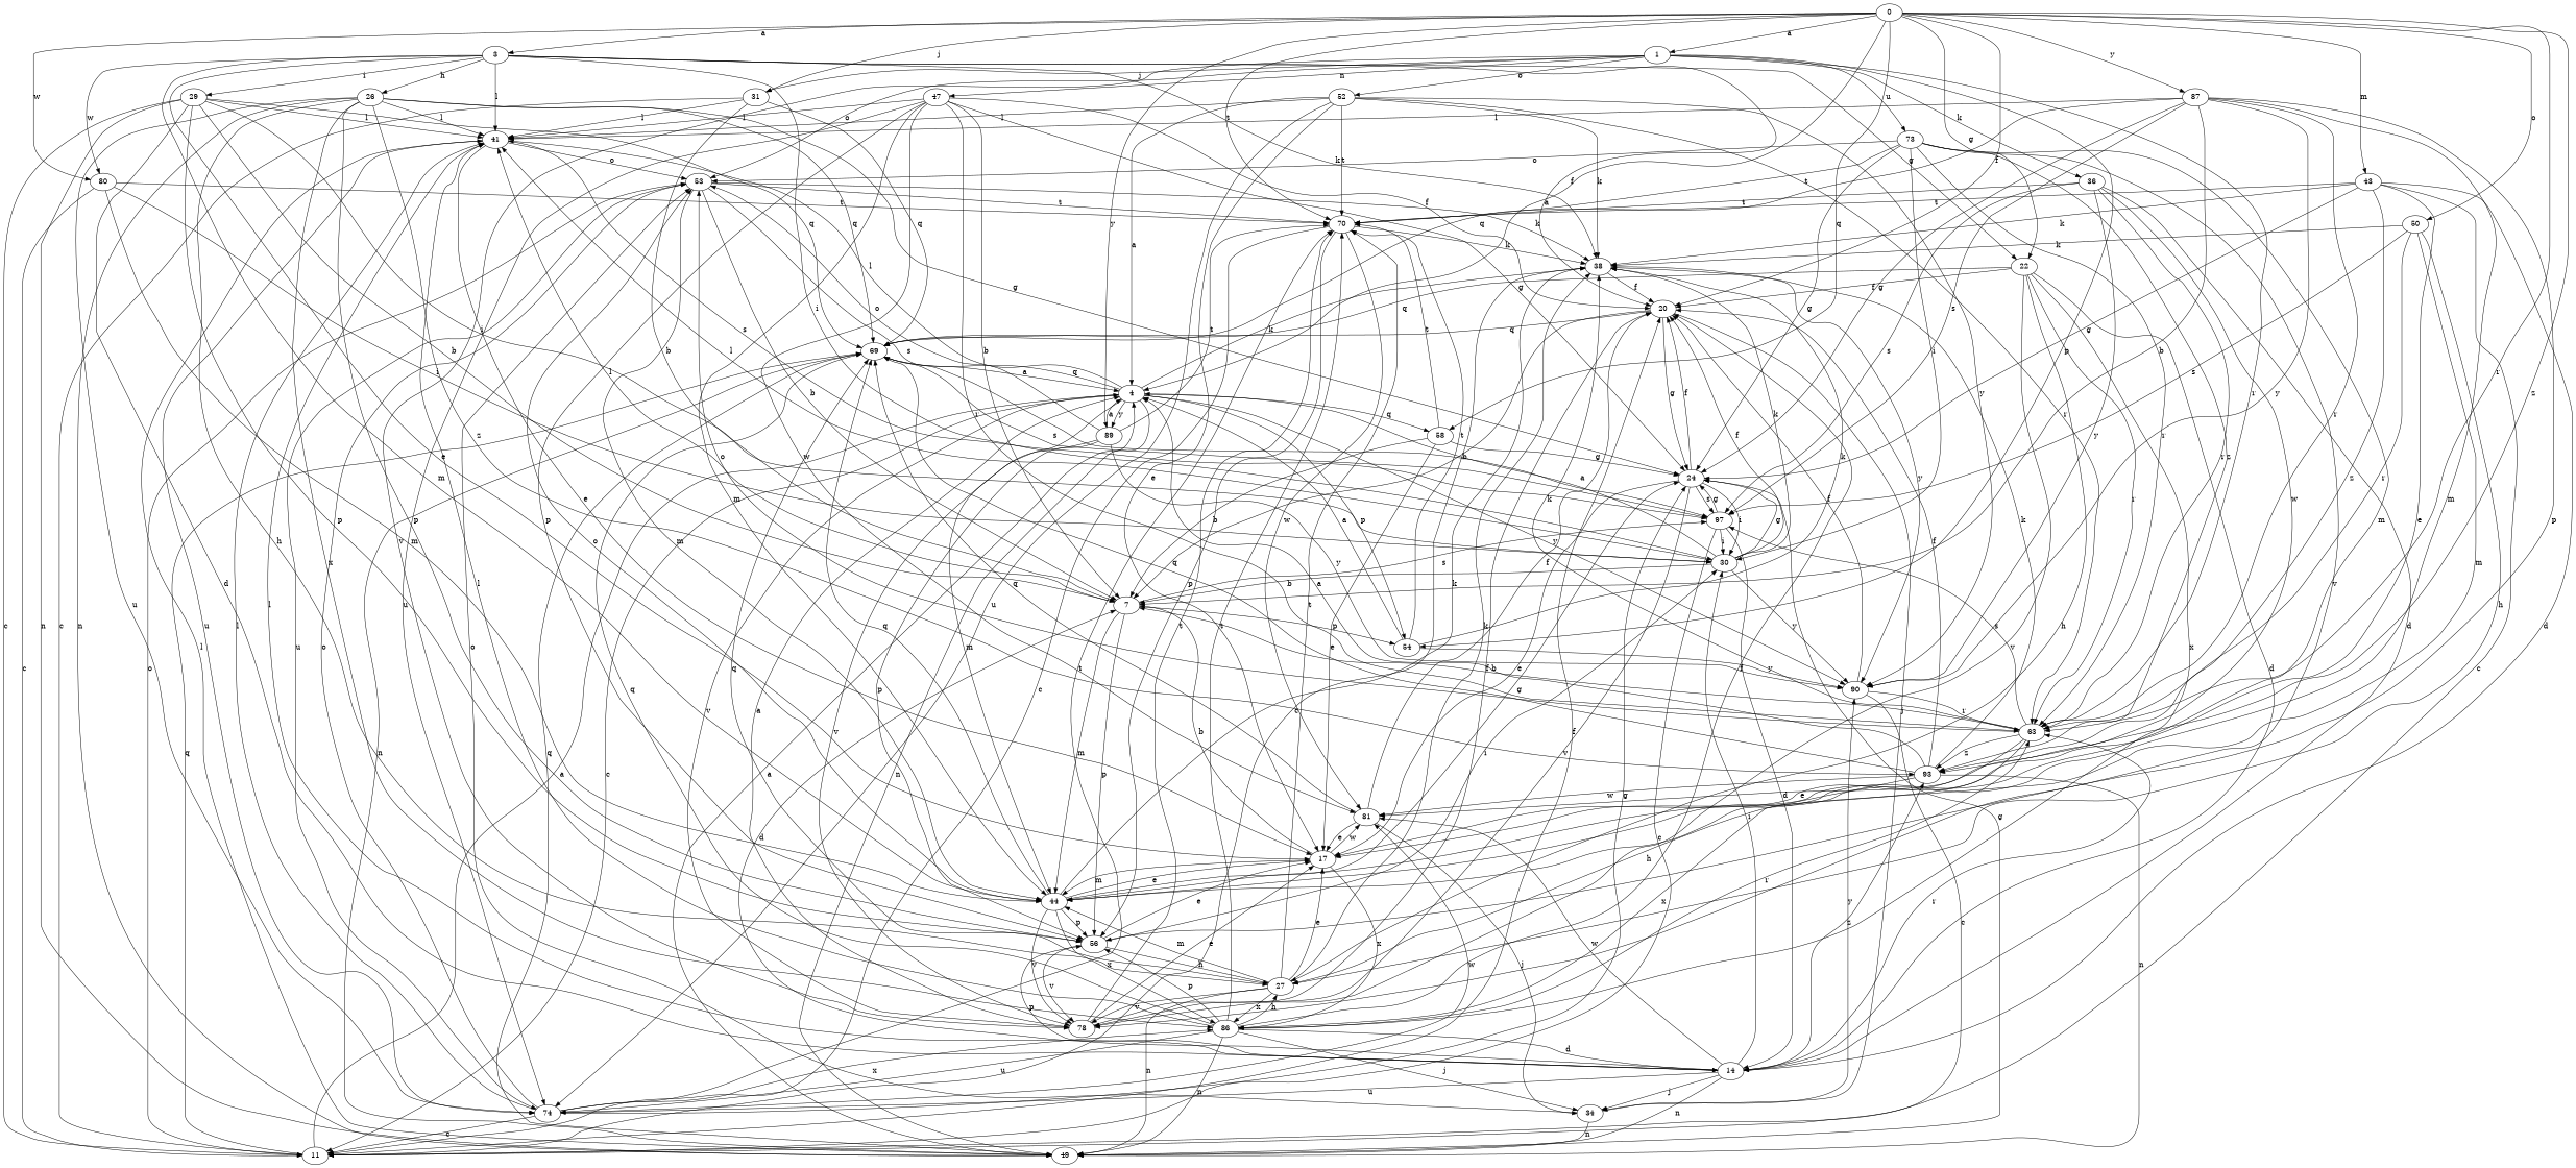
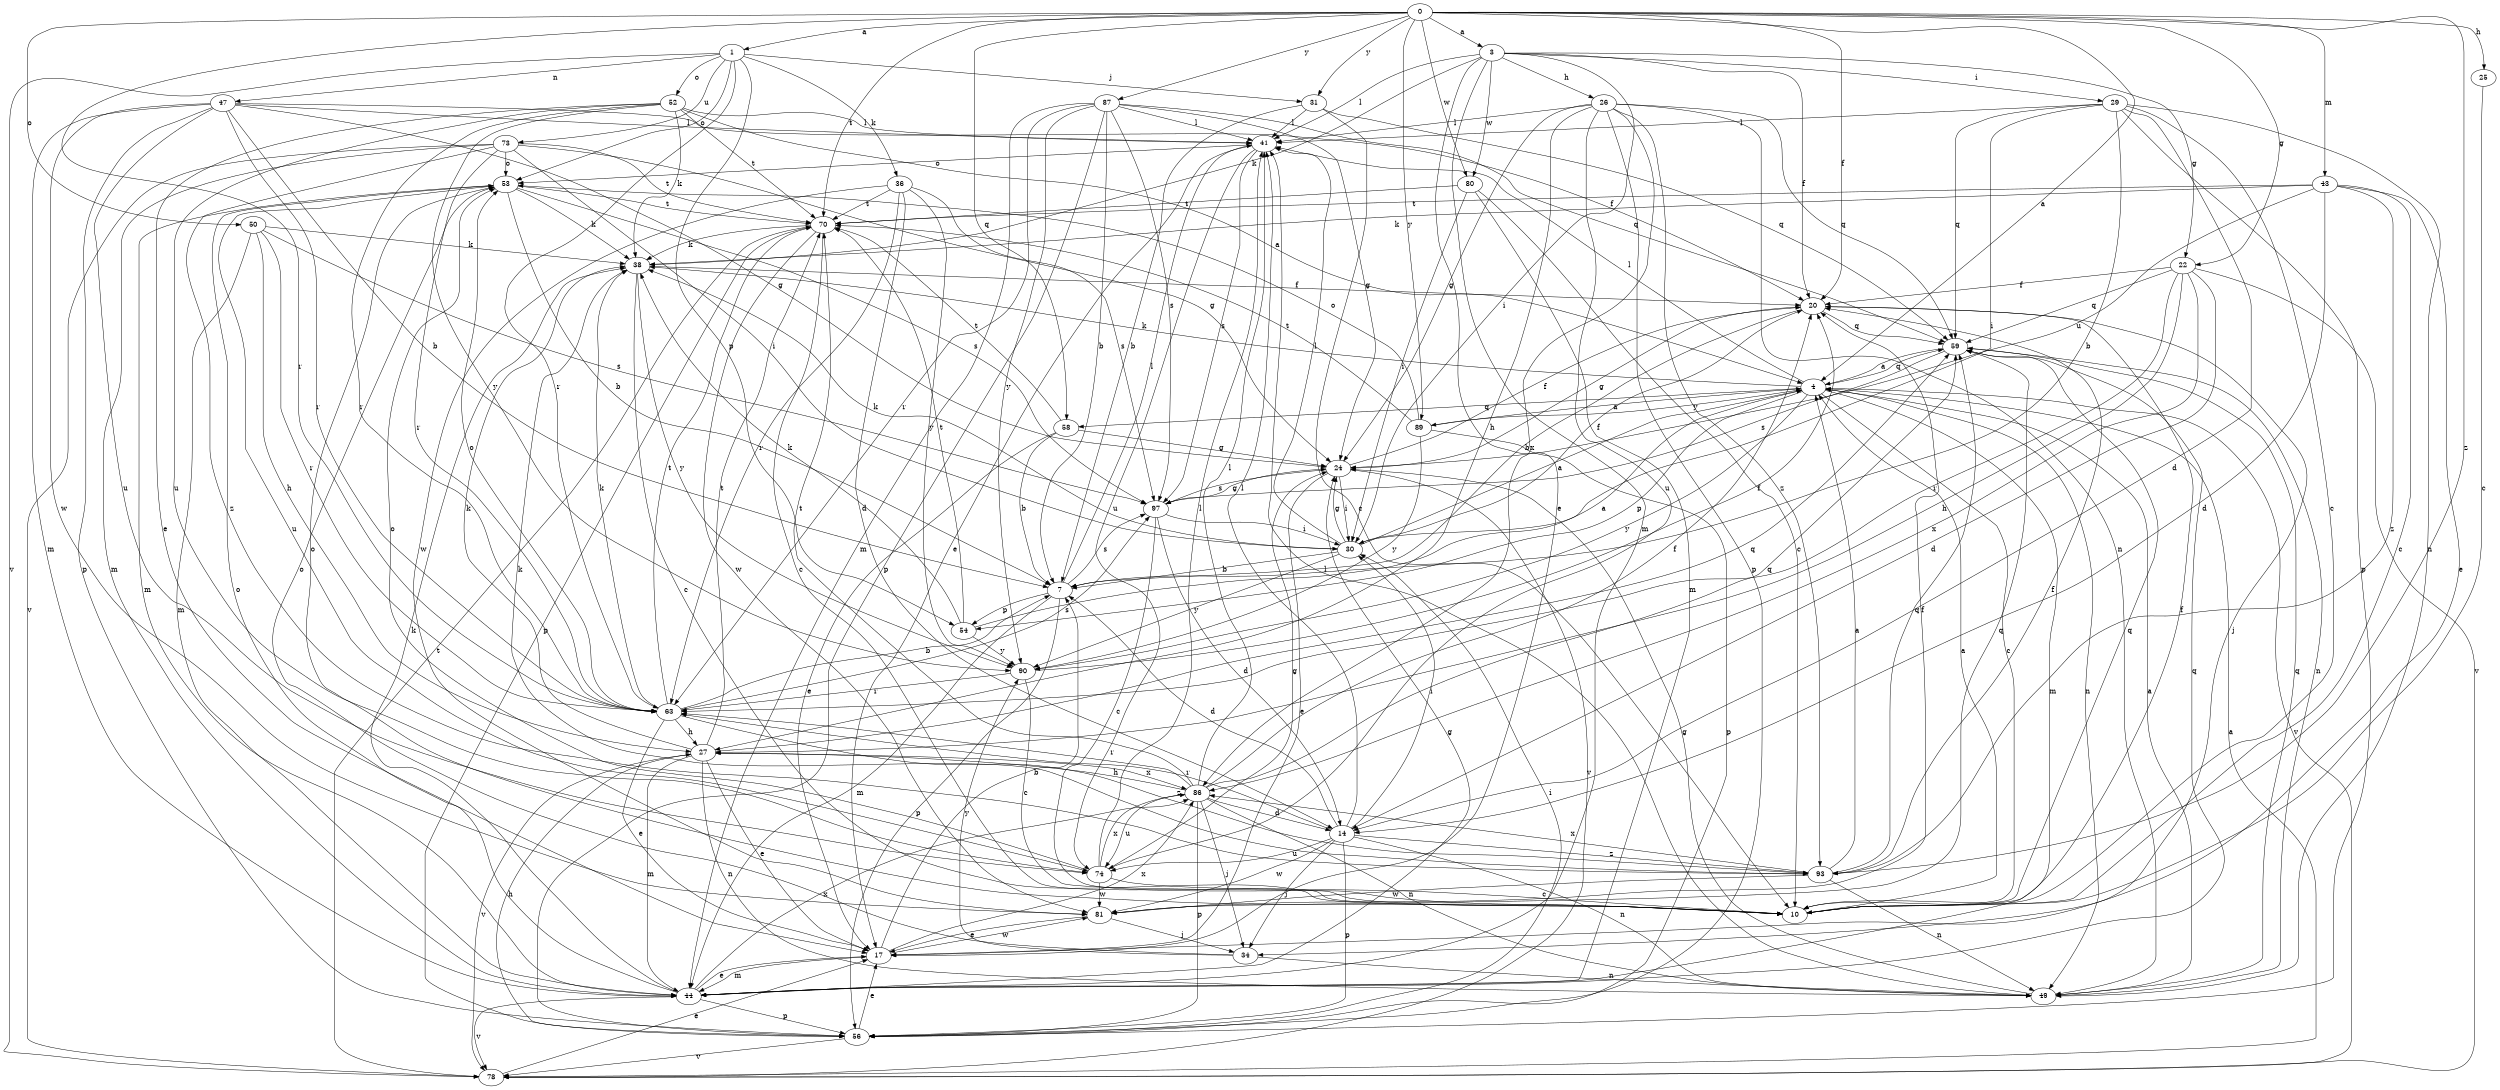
  strict digraph {
    0
    1
    3
    4
    20
    22
+   25
    31
    43
    50
    58
    63
    70
    80
    87
    89
    93
    36
    47
    52
    53
    54
    73
    78
    17
    26
    29
    30
    38
    41
    44
-   10 [label=11]
+   10
    49
-   59 [label=69]
+   59
    90
    7
    34
    24
    14
    86
    27
    n42 [label=97]
    56
    81
    74
    0 -> 1 [label=a]
    0 -> 3 [label=a]
    0 -> 4 [label=a]
    0 -> 20 [label=f]
    0 -> 22 [label=g]
-   0 -> 31 [label=j]
+   0 -> 25 [label=h]
+   0 -> 31 [label=y]
    0 -> 43 [label=m]
    0 -> 50 [label=o]
    0 -> 58 [label=q]
    0 -> 63 [label=r]
    0 -> 70 [label=t]
    0 -> 80 [label=w]
    0 -> 87 [label=y]
    0 -> 89 [label=y]
    0 -> 93 [label=z]
    1 -> 31 [label=j]
    1 -> 63 [label=r]
    1 -> 36 [label=k]
    1 -> 47 [label=n]
    1 -> 52 [label=o]
    1 -> 53 [label=o]
    1 -> 54 [label=p]
    1 -> 73 [label=u]
    1 -> 78 [label=v]
    3 -> 20 [label=f]
    3 -> 22 [label=g]
    3 -> 80 [label=w]
    3 -> 17 [label=e]
    3 -> 26 [label=h]
    3 -> 29 [label=i]
    3 -> 30 [label=i]
    3 -> 38 [label=k]
    3 -> 41 [label=l]
    3 -> 44 [label=m]
    4 -> 58 [label=q]
    4 -> 89 [label=y]
    4 -> 54 [label=p]
    4 -> 78 [label=v]
    4 -> 38 [label=k]
    4 -> 41 [label=l]
    4 -> 44 [label=m]
    4 -> 10 [label=c]
    4 -> 49 [label=n]
    4 -> 59 [label=q]
    4 -> 90 [label=y]
    20 -> 59 [label=q]
    20 -> 7 [label=b]
    20 -> 34 [label=j]
    20 -> 24 [label=g]
    22 -> 20 [label=f]
    22 -> 63 [label=r]
    22 -> 78 [label=v]
    22 -> 59 [label=q]
    22 -> 14 [label=d]
    22 -> 86 [label=x]
    22 -> 27 [label=h]
+   25 -> 10 [label=c]
    31 -> 41 [label=l]
    31 -> 10 [label=c]
    31 -> 59 [label=q]
    31 -> 7 [label=b]
    43 -> 70 [label=t]
    43 -> 93 [label=z]
    43 -> 17 [label=e]
    43 -> 38 [label=k]
    43 -> 10 [label=c]
-   43 -> 24 [label=g]
+   43 -> 24 [label=u]
    43 -> 14 [label=d]
    50 -> 63 [label=r]
    50 -> 38 [label=k]
    50 -> 44 [label=m]
    50 -> 27 [label=h]
    50 -> n42 [label=s]
    58 -> 70 [label=t]
    58 -> 17 [label=e]
    58 -> 7 [label=b]
    58 -> 24 [label=g]
    63 -> 93 [label=z]
    63 -> 53 [label=o]
    63 -> 17 [label=e]
    63 -> 38 [label=k]
    63 -> 7 [label=b]
    63 -> 27 [label=h]
    63 -> n42 [label=s]
    70 -> 38 [label=k]
    70 -> 10 [label=c]
    70 -> 56 [label=p]
    70 -> 81 [label=w]
    80 -> 70 [label=t]
    80 -> 30 [label=i]
    80 -> 44 [label=m]
    80 -> 10 [label=c]
    87 -> 63 [label=r]
    87 -> 41 [label=l]
    87 -> 44 [label=m]
    87 -> 59 [label=q]
    87 -> 90 [label=y]
    87 -> 7 [label=b]
    87 -> 24 [label=g]
    87 -> n42 [label=s]
    87 -> 56 [label=p]
    89 -> 4 [label=a]
    89 -> 70 [label=t]
    89 -> 53 [label=o]
-   89 -> 78 [label=v]
    89 -> 90 [label=y]
    89 -> 56 [label=p]
    93 -> 4 [label=a]
    93 -> 20 [label=f]
    93 -> 38 [label=k]
    93 -> 49 [label=n]
    93 -> 59 [label=q]
    93 -> 86 [label=x]
    93 -> 81 [label=w]
    36 -> 63 [label=r]
    36 -> 70 [label=t]
    36 -> 90 [label=y]
    36 -> 14 [label=d]
    36 -> n42 [label=s]
    36 -> 81 [label=w]
    47 -> 20 [label=f]
    47 -> 63 [label=r]
    47 -> 41 [label=l]
    47 -> 44 [label=m]
    47 -> 7 [label=b]
    47 -> 24 [label=g]
    47 -> 56 [label=p]
    47 -> 81 [label=w]
    47 -> 74 [label=u]
    52 -> 4 [label=a]
    52 -> 63 [label=r]
    52 -> 70 [label=t]
    52 -> 17 [label=e]
    52 -> 38 [label=k]
    52 -> 41 [label=l]
    52 -> 90 [label=y]
    52 -> 74 [label=u]
    53 -> 70 [label=t]
    53 -> 38 [label=k]
    53 -> 44 [label=m]
    53 -> 7 [label=b]
    53 -> n42 [label=s]
    53 -> 74 [label=u]
    54 -> 4 [label=a]
    54 -> 70 [label=t]
    54 -> 38 [label=k]
    54 -> 90 [label=y]
    73 -> 63 [label=r]
    73 -> 70 [label=t]
    73 -> 93 [label=z]
    73 -> 53 [label=o]
    73 -> 78 [label=v]
    73 -> 30 [label=i]
    73 -> 44 [label=m]
    73 -> 24 [label=g]
    78 -> 4 [label=a]
-   78 -> 20 [label=f]
    78 -> 70 [label=t]
    78 -> 17 [label=e]
    17 -> 44 [label=m]
    17 -> 7 [label=b]
    17 -> 86 [label=x]
    17 -> 81 [label=w]
    26 -> 93 [label=z]
    26 -> 41 [label=l]
    26 -> 49 [label=n]
    26 -> 59 [label=q]
    26 -> 24 [label=g]
    26 -> 86 [label=x]
    26 -> 27 [label=h]
    26 -> 56 [label=p]
    26 -> 74 [label=u]
    29 -> 30 [label=i]
    29 -> 41 [label=l]
    29 -> 10 [label=c]
    29 -> 49 [label=n]
    29 -> 59 [label=q]
    29 -> 7 [label=b]
    29 -> 14 [label=d]
    29 -> 56 [label=p]
    30 -> 4 [label=a]
    30 -> 20 [label=f]
    30 -> 38 [label=k]
    30 -> 41 [label=l]
    30 -> 90 [label=y]
    30 -> 7 [label=b]
    30 -> 24 [label=g]
    38 -> 20 [label=f]
    38 -> 10 [label=c]
    38 -> 90 [label=y]
    41 -> 53 [label=o]
    41 -> 17 [label=e]
    41 -> n42 [label=s]
    41 -> 74 [label=u]
    44 -> 53 [label=o]
    44 -> 78 [label=v]
    44 -> 17 [label=e]
    44 -> 38 [label=k]
    44 -> 59 [label=q]
    44 -> 24 [label=g]
    44 -> 86 [label=x]
    44 -> 56 [label=p]
    10 -> 4 [label=a]
    10 -> 20 [label=f]
    10 -> 53 [label=o]
    10 -> 59 [label=q]
    49 -> 4 [label=a]
    49 -> 41 [label=l]
    49 -> 59 [label=q]
    49 -> 24 [label=g]
    59 -> 4 [label=a]
    59 -> 49 [label=n]
    59 -> n42 [label=s]
    90 -> 20 [label=f]
    90 -> 63 [label=r]
    90 -> 10 [label=c]
    7 -> 54 [label=p]
    7 -> 41 [label=l]
    7 -> 44 [label=m]
    7 -> n42 [label=s]
    7 -> 56 [label=p]
    34 -> 53 [label=o]
    34 -> 49 [label=n]
    34 -> 90 [label=y]
    24 -> 20 [label=f]
    24 -> 78 [label=v]
    24 -> 17 [label=e]
    24 -> 30 [label=i]
    24 -> n42 [label=s]
    14 -> 63 [label=r]
    14 -> 93 [label=z]
    14 -> 30 [label=i]
    14 -> 41 [label=l]
    14 -> 49 [label=n]
    14 -> 7 [label=d]
    14 -> 34 [label=j]
    14 -> 56 [label=p]
    14 -> 81 [label=w]
    14 -> 74 [label=u]
    86 -> 20 [label=f]
    86 -> 63 [label=r]
    86 -> 70 [label=t]
    86 -> 41 [label=l]
    86 -> 49 [label=n]
    86 -> 59 [label=q]
    86 -> 34 [label=j]
    86 -> 14 [label=d]
    86 -> 27 [label=h]
    86 -> 56 [label=p]
    86 -> 74 [label=u]
    27 -> 70 [label=t]
    27 -> 78 [label=v]
    27 -> 17 [label=e]
    27 -> 38 [label=k]
    27 -> 44 [label=m]
    27 -> 49 [label=n]
    27 -> 59 [label=q]
    27 -> 86 [label=x]
    n42 -> 30 [label=i]
    n42 -> 10 [label=c]
    n42 -> 24 [label=g]
    n42 -> 14 [label=d]
    56 -> 78 [label=v]
    56 -> 17 [label=e]
    56 -> 30 [label=i]
    56 -> 27 [label=h]
    81 -> 20 [label=f]
    81 -> 17 [label=e]
    81 -> 59 [label=q]
    81 -> 34 [label=j]
-   74 -> 70 [label=t]
+   63 -> 70 [label=t]
    74 -> 53 [label=o]
    74 -> 41 [label=l]
    74 -> 10 [label=c]
    74 -> 24 [label=g]
    74 -> 86 [label=x]
    74 -> 81 [label=w]
  }
